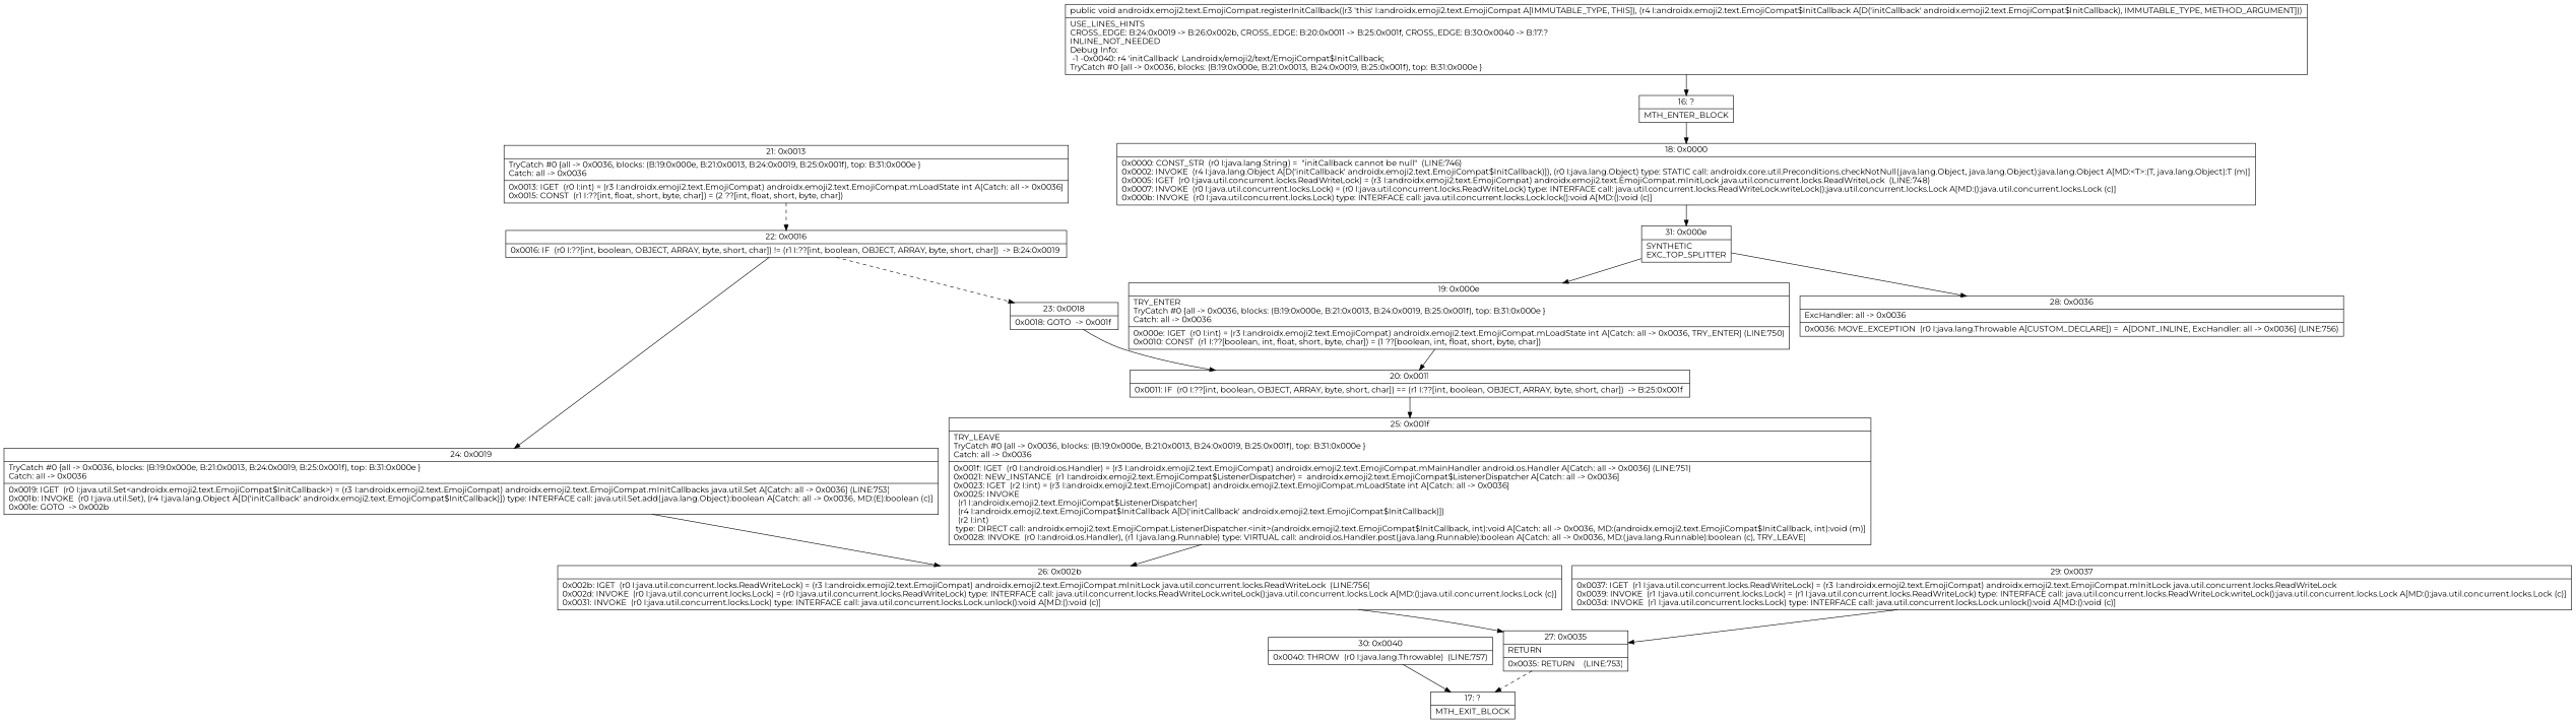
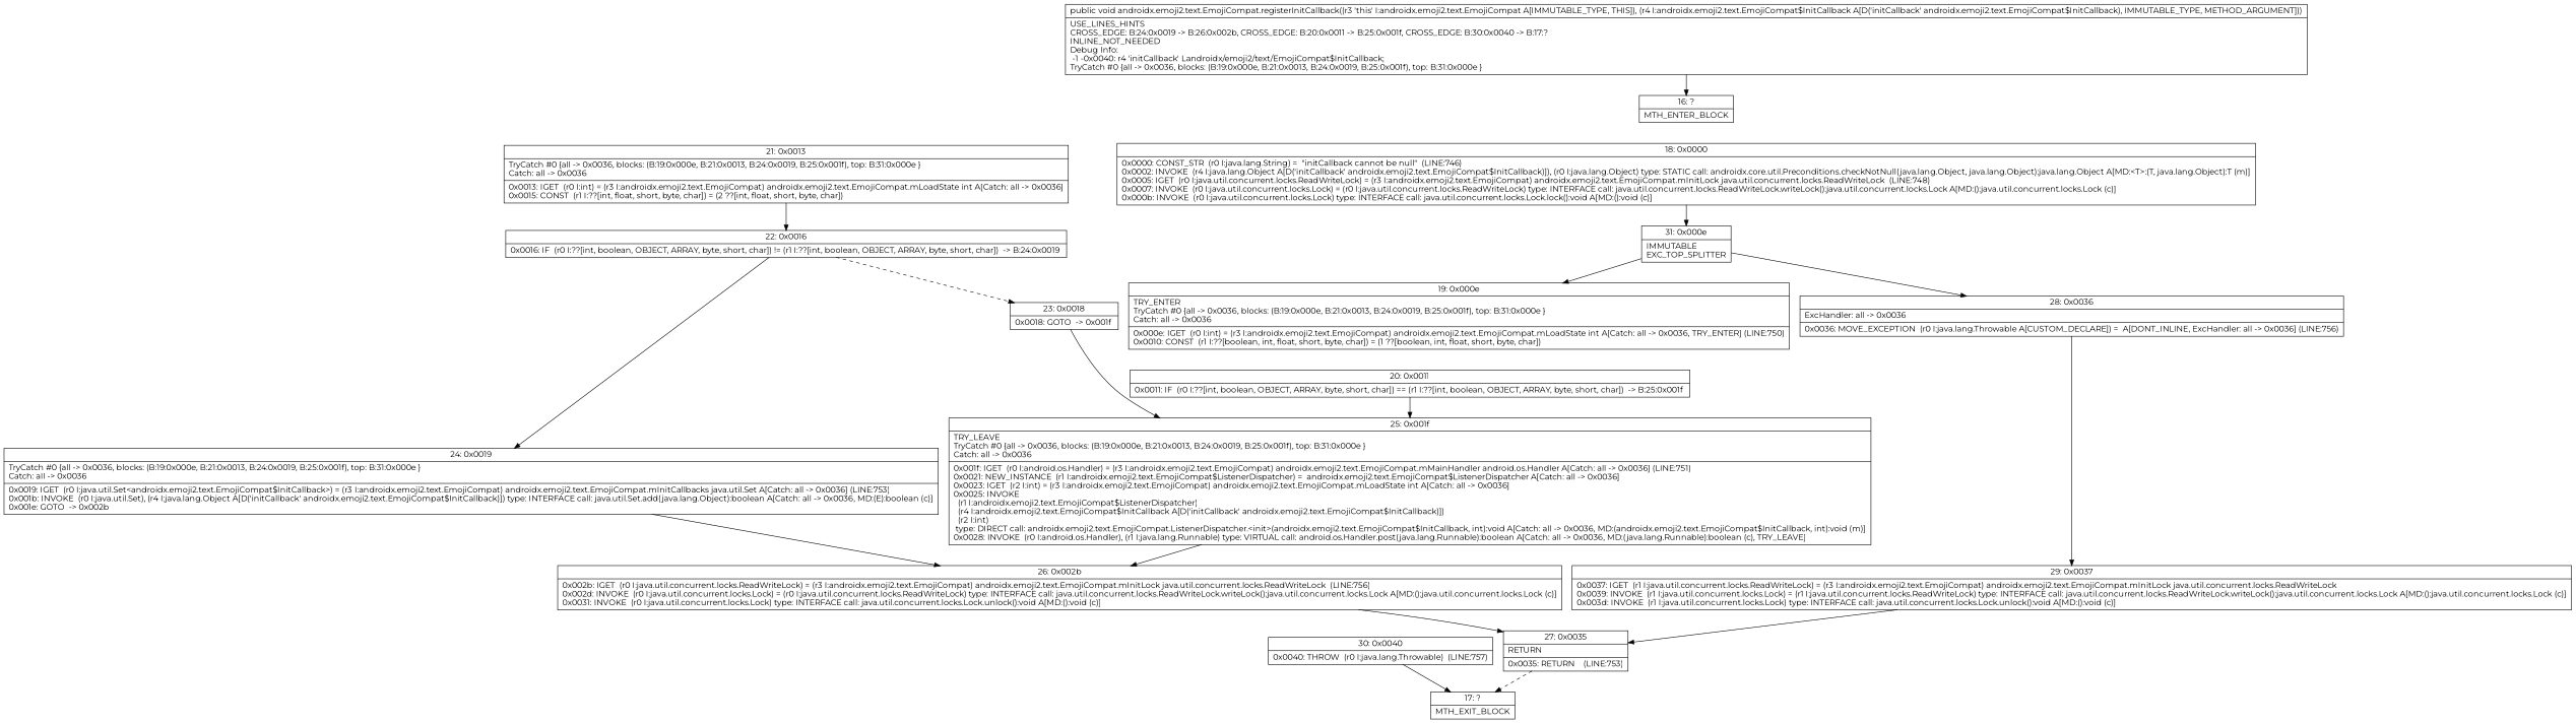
  digraph {
    fontname=Montserrat
    node [fontname=Montserrat shape=record]
    edge [fontname=Montserrat]
    n1 [label="{16\:\ ?|MTH_ENTER_BLOCK\l}"]
    n2 [label="{18\:\ 0x0000|0x0000: CONST_STR  (r0 I:java.lang.String) =  \"initCallback cannot be null\"  (LINE:746)\l0x0002: INVOKE  (r4 I:java.lang.Object A[D('initCallback' androidx.emoji2.text.EmojiCompat$InitCallback)]), (r0 I:java.lang.Object) type: STATIC call: androidx.core.util.Preconditions.checkNotNull(java.lang.Object, java.lang.Object):java.lang.Object A[MD:\<T\>:(T, java.lang.Object):T (m)]\l0x0005: IGET  (r0 I:java.util.concurrent.locks.ReadWriteLock) = (r3 I:androidx.emoji2.text.EmojiCompat) androidx.emoji2.text.EmojiCompat.mInitLock java.util.concurrent.locks.ReadWriteLock  (LINE:748)\l0x0007: INVOKE  (r0 I:java.util.concurrent.locks.Lock) = (r0 I:java.util.concurrent.locks.ReadWriteLock) type: INTERFACE call: java.util.concurrent.locks.ReadWriteLock.writeLock():java.util.concurrent.locks.Lock A[MD:():java.util.concurrent.locks.Lock (c)]\l0x000b: INVOKE  (r0 I:java.util.concurrent.locks.Lock) type: INTERFACE call: java.util.concurrent.locks.Lock.lock():void A[MD:():void (c)]\l}"]
-   n3 [label="{31\:\ 0x000e|SYNTHETIC\lEXC_TOP_SPLITTER\l}"]
+   n3 [label="{31\:\ 0x000e|IMMUTABLE\lEXC_TOP_SPLITTER\l}"]
    n4 [label="{19\:\ 0x000e|TRY_ENTER\lTryCatch #0 \{all \-\> 0x0036, blocks: (B:19:0x000e, B:21:0x0013, B:24:0x0019, B:25:0x001f), top: B:31:0x000e \}\lCatch: all \-\> 0x0036\l|0x000e: IGET  (r0 I:int) = (r3 I:androidx.emoji2.text.EmojiCompat) androidx.emoji2.text.EmojiCompat.mLoadState int A[Catch: all \-\> 0x0036, TRY_ENTER] (LINE:750)\l0x0010: CONST  (r1 I:??[boolean, int, float, short, byte, char]) = (1 ??[boolean, int, float, short, byte, char]) \l}"]
    n5 [label="{28\:\ 0x0036|ExcHandler: all \-\> 0x0036\l|0x0036: MOVE_EXCEPTION  (r0 I:java.lang.Throwable A[CUSTOM_DECLARE]) =  A[DONT_INLINE, ExcHandler: all \-\> 0x0036] (LINE:756)\l}"]
    n6 [label="{20\:\ 0x0011|0x0011: IF  (r0 I:??[int, boolean, OBJECT, ARRAY, byte, short, char]) == (r1 I:??[int, boolean, OBJECT, ARRAY, byte, short, char])  \-\> B:25:0x001f \l}"]
    n7 [label="{29\:\ 0x0037|0x0037: IGET  (r1 I:java.util.concurrent.locks.ReadWriteLock) = (r3 I:androidx.emoji2.text.EmojiCompat) androidx.emoji2.text.EmojiCompat.mInitLock java.util.concurrent.locks.ReadWriteLock \l0x0039: INVOKE  (r1 I:java.util.concurrent.locks.Lock) = (r1 I:java.util.concurrent.locks.ReadWriteLock) type: INTERFACE call: java.util.concurrent.locks.ReadWriteLock.writeLock():java.util.concurrent.locks.Lock A[MD:():java.util.concurrent.locks.Lock (c)]\l0x003d: INVOKE  (r1 I:java.util.concurrent.locks.Lock) type: INTERFACE call: java.util.concurrent.locks.Lock.unlock():void A[MD:():void (c)]\l}"]
    n8 [label="{25\:\ 0x001f|TRY_LEAVE\lTryCatch #0 \{all \-\> 0x0036, blocks: (B:19:0x000e, B:21:0x0013, B:24:0x0019, B:25:0x001f), top: B:31:0x000e \}\lCatch: all \-\> 0x0036\l|0x001f: IGET  (r0 I:android.os.Handler) = (r3 I:androidx.emoji2.text.EmojiCompat) androidx.emoji2.text.EmojiCompat.mMainHandler android.os.Handler A[Catch: all \-\> 0x0036] (LINE:751)\l0x0021: NEW_INSTANCE  (r1 I:androidx.emoji2.text.EmojiCompat$ListenerDispatcher) =  androidx.emoji2.text.EmojiCompat$ListenerDispatcher A[Catch: all \-\> 0x0036]\l0x0023: IGET  (r2 I:int) = (r3 I:androidx.emoji2.text.EmojiCompat) androidx.emoji2.text.EmojiCompat.mLoadState int A[Catch: all \-\> 0x0036]\l0x0025: INVOKE  \l  (r1 I:androidx.emoji2.text.EmojiCompat$ListenerDispatcher)\l  (r4 I:androidx.emoji2.text.EmojiCompat$InitCallback A[D('initCallback' androidx.emoji2.text.EmojiCompat$InitCallback)])\l  (r2 I:int)\l type: DIRECT call: androidx.emoji2.text.EmojiCompat.ListenerDispatcher.\<init\>(androidx.emoji2.text.EmojiCompat$InitCallback, int):void A[Catch: all \-\> 0x0036, MD:(androidx.emoji2.text.EmojiCompat$InitCallback, int):void (m)]\l0x0028: INVOKE  (r0 I:android.os.Handler), (r1 I:java.lang.Runnable) type: VIRTUAL call: android.os.Handler.post(java.lang.Runnable):boolean A[Catch: all \-\> 0x0036, MD:(java.lang.Runnable):boolean (c), TRY_LEAVE]\l}"]
    n9 [label="{21\:\ 0x0013|TryCatch #0 \{all \-\> 0x0036, blocks: (B:19:0x000e, B:21:0x0013, B:24:0x0019, B:25:0x001f), top: B:31:0x000e \}\lCatch: all \-\> 0x0036\l|0x0013: IGET  (r0 I:int) = (r3 I:androidx.emoji2.text.EmojiCompat) androidx.emoji2.text.EmojiCompat.mLoadState int A[Catch: all \-\> 0x0036]\l0x0015: CONST  (r1 I:??[int, float, short, byte, char]) = (2 ??[int, float, short, byte, char]) \l}"]
    n10 [label="{22\:\ 0x0016|0x0016: IF  (r0 I:??[int, boolean, OBJECT, ARRAY, byte, short, char]) != (r1 I:??[int, boolean, OBJECT, ARRAY, byte, short, char])  \-\> B:24:0x0019 \l}"]
    n11 [label="{26\:\ 0x002b|0x002b: IGET  (r0 I:java.util.concurrent.locks.ReadWriteLock) = (r3 I:androidx.emoji2.text.EmojiCompat) androidx.emoji2.text.EmojiCompat.mInitLock java.util.concurrent.locks.ReadWriteLock  (LINE:756)\l0x002d: INVOKE  (r0 I:java.util.concurrent.locks.Lock) = (r0 I:java.util.concurrent.locks.ReadWriteLock) type: INTERFACE call: java.util.concurrent.locks.ReadWriteLock.writeLock():java.util.concurrent.locks.Lock A[MD:():java.util.concurrent.locks.Lock (c)]\l0x0031: INVOKE  (r0 I:java.util.concurrent.locks.Lock) type: INTERFACE call: java.util.concurrent.locks.Lock.unlock():void A[MD:():void (c)]\l}"]
    n12 [label="{23\:\ 0x0018|0x0018: GOTO  \-\> 0x001f \l}"]
    n13 [label="{24\:\ 0x0019|TryCatch #0 \{all \-\> 0x0036, blocks: (B:19:0x000e, B:21:0x0013, B:24:0x0019, B:25:0x001f), top: B:31:0x000e \}\lCatch: all \-\> 0x0036\l|0x0019: IGET  (r0 I:java.util.Set\<androidx.emoji2.text.EmojiCompat$InitCallback\>) = (r3 I:androidx.emoji2.text.EmojiCompat) androidx.emoji2.text.EmojiCompat.mInitCallbacks java.util.Set A[Catch: all \-\> 0x0036] (LINE:753)\l0x001b: INVOKE  (r0 I:java.util.Set), (r4 I:java.lang.Object A[D('initCallback' androidx.emoji2.text.EmojiCompat$InitCallback)]) type: INTERFACE call: java.util.Set.add(java.lang.Object):boolean A[Catch: all \-\> 0x0036, MD:(E):boolean (c)]\l0x001e: GOTO  \-\> 0x002b \l}"]
    n14 [label="{27\:\ 0x0035|RETURN\l|0x0035: RETURN    (LINE:753)\l}"]
    n15 [label="{17\:\ ?|MTH_EXIT_BLOCK\l}"]
    n16 [label="{30\:\ 0x0040|0x0040: THROW  (r0 I:java.lang.Throwable)  (LINE:757)\l}"]
    n17 [label="{public void androidx.emoji2.text.EmojiCompat.registerInitCallback((r3 'this' I:androidx.emoji2.text.EmojiCompat A[IMMUTABLE_TYPE, THIS]), (r4 I:androidx.emoji2.text.EmojiCompat$InitCallback A[D('initCallback' androidx.emoji2.text.EmojiCompat$InitCallback), IMMUTABLE_TYPE, METHOD_ARGUMENT]))  | USE_LINES_HINTS\lCROSS_EDGE: B:24:0x0019 \-\> B:26:0x002b, CROSS_EDGE: B:20:0x0011 \-\> B:25:0x001f, CROSS_EDGE: B:30:0x0040 \-\> B:17:?\lINLINE_NOT_NEEDED\lDebug Info:\l  \-1 \-0x0040: r4 'initCallback' Landroidx\/emoji2\/text\/EmojiCompat$InitCallback;\lTryCatch #0 \{all \-\> 0x0036, blocks: (B:19:0x000e, B:21:0x0013, B:24:0x0019, B:25:0x001f), top: B:31:0x000e \}\l}"]
-   n1 -> n2
    n2 -> n3
    n3 -> n4
    n3 -> n5
-   n4 -> n6
+   n5 -> n7
    n6 -> n8
    n7 -> n14
    n8 -> n11
-   n9 -> n10 [style=dashed]
+   n9 -> n10
    n10 -> n12 [style=dashed]
    n10 -> n13
    n11 -> n14
-   n12 -> n6
+   n12 -> n8
    n13 -> n11
    n14 -> n15 [style=dashed]
    n16 -> n15
    n17 -> n1
  }
